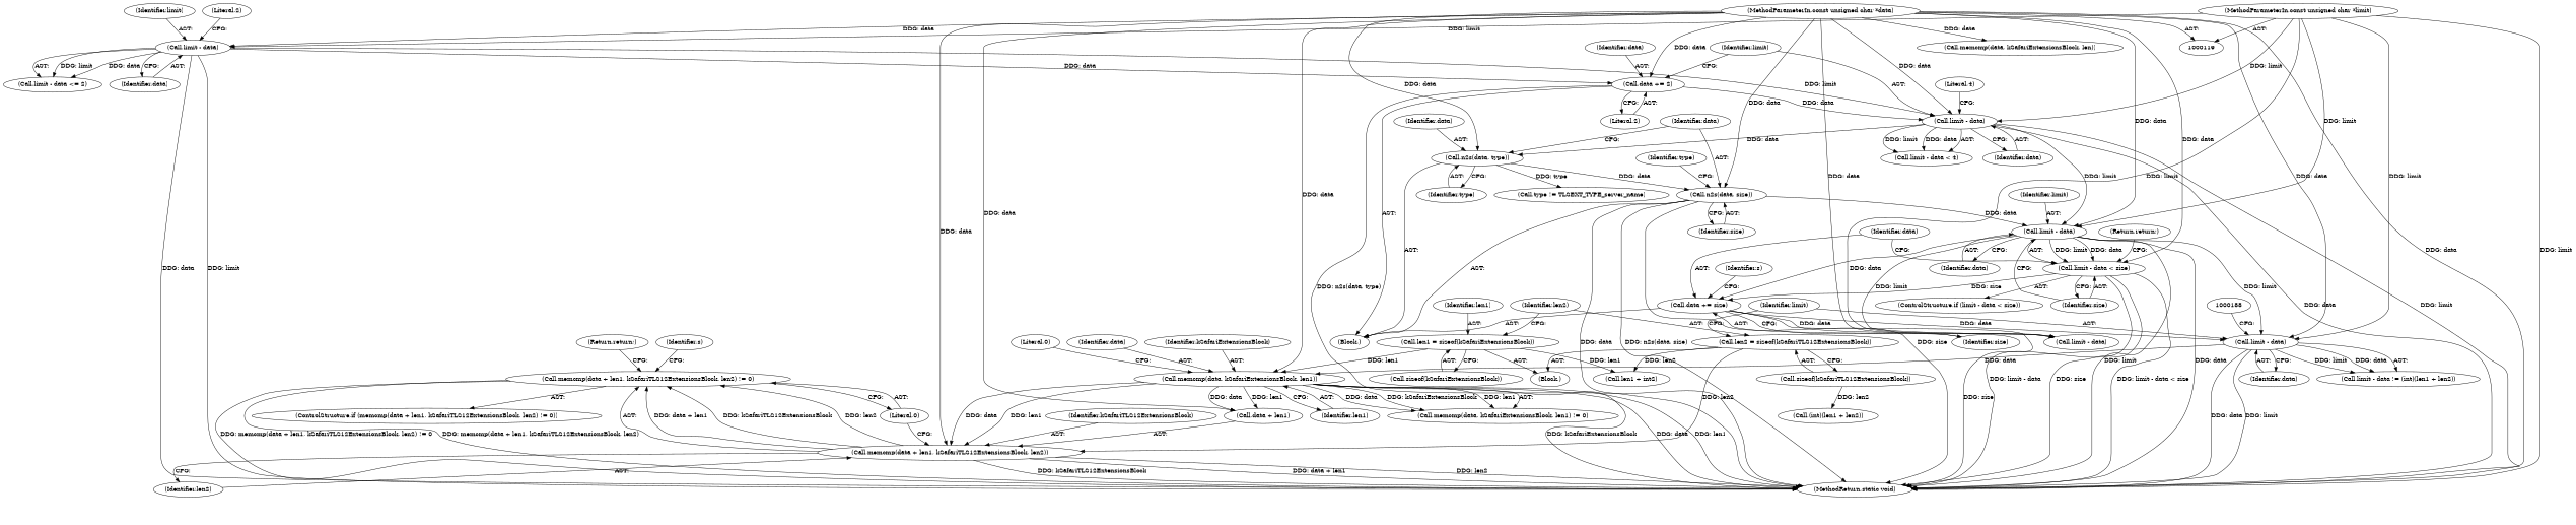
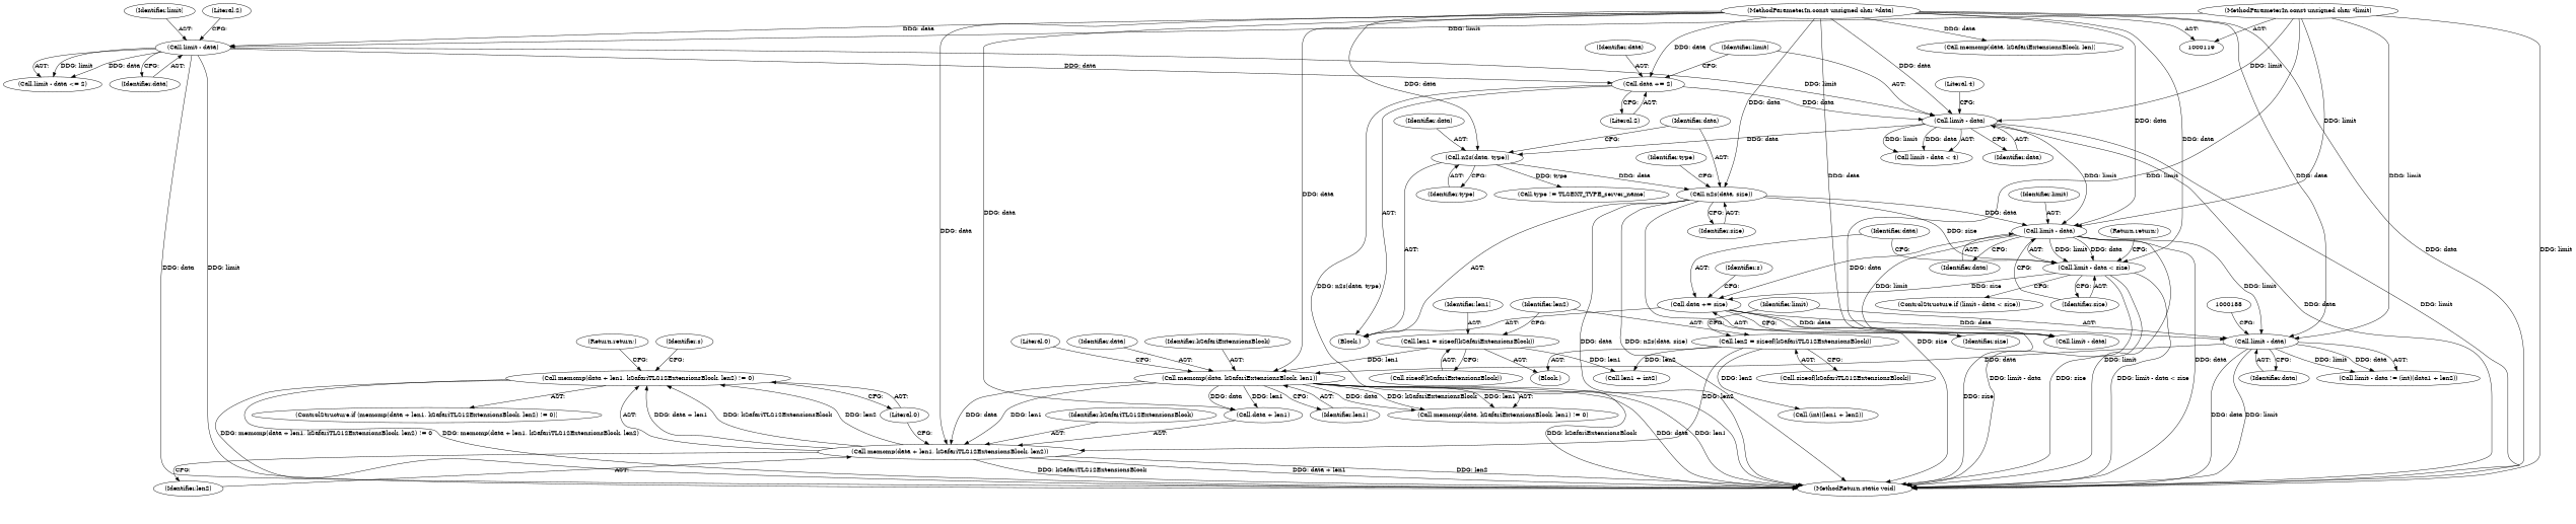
  digraph {
    n1 [label="(Call,memcmp(data + len1, kSafariTLS12ExtensionsBlock, len2) != 0)"]
    n2 [label="(ControlStructure,if (memcmp(data + len1, kSafariTLS12ExtensionsBlock, len2) != 0))"]
    n3 [label="(MethodReturn,static void)"]
    n4 [label="(Literal,0)"]
    n5 [label="(Call,memcmp(data + len1, kSafariTLS12ExtensionsBlock, len2))"]
    n6 [label="(Identifier,len2)"]
    n7 [label="(Call,memcmp(data, kSafariExtensionsBlock, len1))"]
    n8 [label="(Call,memcmp(data, kSafariExtensionsBlock, len1) != 0)"]
    n9 [label="(Call,data + len1)"]
    n10 [label="(Identifier,len1)"]
    n11 [label="(Call,limit - data)"]
-   n12 [label="(Call,limit - data != (int)(len1 + len2))"]
+   n12 [label="(Call,limit - data != (int)(data1 + len2))"]
    n13 [label="(Identifier,data)"]
    n14 [label="(Call,limit - data)"]
    n15 [label="(Call,data += size)"]
    n16 [label="(Call,limit - data < size)"]
    n17 [label="(Call,limit - data)"]
    n18 [label="(Identifier,data)"]
    n19 [label="(Block,)"]
    n20 [label="(Identifier,size)"]
    n21 [label="(Identifier,size)"]
    n22 [label="(ControlStructure,if (limit - data < size))"]
    n23 [label="(Call,limit - data)"]
    n24 [label="(Call,n2s(data, type))"]
    n25 [label="(Identifier,data)"]
    n26 [label="(Call,limit - data < 4)"]
    n27 [label="(Call,n2s(data, size))"]
    n28 [label="(Call,type != TLSEXT_TYPE_server_name)"]
    n29 [label="(Identifier,type)"]
    n30 [label="(Call,limit - data)"]
    n31 [label="(Call,data += 2)"]
    n32 [label="(Call,limit - data <= 2)"]
    n33 [label="(Identifier,data)"]
    n34 [label="(Literal,2)"]
    n35 [label="(MethodParameterIn,const unsigned char *limit)"]
    1000119
    n37 [label="(MethodParameterIn,const unsigned char *data)"]
    n38 [label="(Call,memcmp(data, kSafariExtensionsBlock, len))"]
    n39 [label="(Identifier,size)"]
    n40 [label="(Call,len1 = sizeof(kSafariExtensionsBlock))"]
    n41 [label="(Call,len1 + int2)"]
    n42 [label="(Block,)"]
    n43 [label="(Call,sizeof(kSafariExtensionsBlock))"]
    n44 [label="(Call,(int)(len1 + len2))"]
    n45 [label="(Call,len2 = sizeof(kSafariTLS12ExtensionsBlock))"]
    n46 [label="(Call,sizeof(kSafariTLS12ExtensionsBlock))"]
    n47 [label="(Identifier,data)"]
    n48 [label="(Identifier,len1)"]
    n49 [label="(Identifier,limit)"]
    n50 [label="(Literal,0)"]
    n51 [label="(Identifier,kSafariTLS12ExtensionsBlock)"]
    n52 [label="(Identifier,s)"]
    n53 [label="(Identifier,limit)"]
    n54 [label="(Identifier,data)"]
    n55 [label="(Literal,2)"]
    n56 [label="(Return,return;)"]
    n57 [label="(Identifier,data)"]
    n58 [label="(Return,return;)"]
    n59 [label="(Identifier,data)"]
    n60 [label="(Identifier,limit)"]
    n61 [label="(Identifier,data)"]
    n62 [label="(Literal,4)"]
    n63 [label="(Identifier,limit)"]
    n64 [label="(Identifier,len2)"]
    n65 [label="(Identifier,type)"]
    n66 [label="(Identifier,kSafariExtensionsBlock)"]
    n67 [label="(Identifier,s)"]
    1000188
    n1 -> n2 [label="AST: "]
    n1 -> n3 [label="DDG: memcmp(data + len1, kSafariTLS12ExtensionsBlock, len2)"]
    n1 -> n3 [label="DDG: memcmp(data + len1, kSafariTLS12ExtensionsBlock, len2) != 0"]
    n1 -> n4 [label="CFG: "]
    n4 -> n1 [label="AST: "]
    n4 -> n5 [label="CFG: "]
    n5 -> n1 [label="AST: "]
    n5 -> n1 [label="DDG: data + len1"]
    n5 -> n1 [label="DDG: kSafariTLS12ExtensionsBlock"]
    n5 -> n1 [label="DDG: len2"]
    n5 -> n3 [label="DDG: len2"]
    n5 -> n3 [label="DDG: kSafariTLS12ExtensionsBlock"]
    n5 -> n3 [label="DDG: data + len1"]
    n5 -> n6 [label="CFG: "]
    n6 -> n5 [label="AST: "]
    n7 -> n3 [label="DDG: kSafariExtensionsBlock"]
    n7 -> n3 [label="DDG: data"]
    n7 -> n3 [label="DDG: len1"]
    n7 -> n5 [label="DDG: data"]
    n7 -> n5 [label="DDG: len1"]
    n7 -> n8 [label="AST: "]
    n7 -> n8 [label="DDG: data"]
    n7 -> n8 [label="DDG: kSafariExtensionsBlock"]
    n7 -> n8 [label="DDG: len1"]
    n7 -> n9 [label="DDG: data"]
    n7 -> n9 [label="DDG: len1"]
    n7 -> n10 [label="CFG: "]
    n9 -> n5 [label="AST: "]
    n10 -> n7 [label="AST: "]
    n11 -> n3 [label="DDG: limit"]
    n11 -> n3 [label="DDG: data"]
    n11 -> n7 [label="DDG: data"]
    n11 -> n12 [label="AST: "]
    n11 -> n12 [label="DDG: limit"]
    n11 -> n12 [label="DDG: data"]
    n11 -> n13 [label="CFG: "]
    n13 -> n11 [label="AST: "]
    n14 -> n3 [label="DDG: limit"]
    n14 -> n3 [label="DDG: data"]
    n14 -> n11 [label="DDG: limit"]
    n14 -> n15 [label="DDG: data"]
    n14 -> n16 [label="AST: "]
    n14 -> n16 [label="DDG: limit"]
    n14 -> n16 [label="DDG: data"]
    n14 -> n17 [label="DDG: limit"]
    n14 -> n18 [label="CFG: "]
    n15 -> n3 [label="DDG: size"]
    n15 -> n11 [label="DDG: data"]
    n15 -> n17 [label="DDG: data"]
    n15 -> n19 [label="AST: "]
    n15 -> n20 [label="CFG: "]
    n16 -> n3 [label="DDG: limit - data < size"]
    n16 -> n3 [label="DDG: limit - data"]
    n16 -> n3 [label="DDG: size"]
    n16 -> n15 [label="DDG: size"]
    n16 -> n21 [label="CFG: "]
-   n16 -> n22 [label="AST: "]
+   n16 -> n22 [label="CFG: "]
    n18 -> n14 [label="AST: "]
    n20 -> n15 [label="AST: "]
    n21 -> n14 [label="CFG: "]
    n21 -> n16 [label="AST: "]
    n23 -> n3 [label="DDG: data"]
    n23 -> n3 [label="DDG: limit"]
    n23 -> n14 [label="DDG: limit"]
    n23 -> n24 [label="DDG: data"]
    n23 -> n25 [label="CFG: "]
    n23 -> n26 [label="AST: "]
    n23 -> n26 [label="DDG: limit"]
    n23 -> n26 [label="DDG: data"]
    n24 -> n19 [label="AST: "]
    n24 -> n27 [label="DDG: data"]
    n24 -> n28 [label="DDG: type"]
    n24 -> n29 [label="CFG: "]
    n25 -> n23 [label="AST: "]
    n27 -> n3 [label="DDG: data"]
    n27 -> n3 [label="DDG: n2s(data, size)"]
    n27 -> n3 [label="DDG: size"]
    n27 -> n14 [label="DDG: data"]
+   n27 -> n16 [label="DDG: size"]
    n27 -> n19 [label="AST: "]
    n27 -> n39 [label="CFG: "]
    n29 -> n24 [label="AST: "]
    n30 -> n3 [label="DDG: data"]
    n30 -> n3 [label="DDG: limit"]
    n30 -> n23 [label="DDG: limit"]
    n30 -> n31 [label="DDG: data"]
    n30 -> n32 [label="AST: "]
    n30 -> n32 [label="DDG: limit"]
    n30 -> n32 [label="DDG: data"]
    n30 -> n33 [label="CFG: "]
    n31 -> n3 [label="DDG: n2s(data, type)"]
    n31 -> n19 [label="AST: "]
    n31 -> n23 [label="DDG: data"]
    n31 -> n34 [label="CFG: "]
    n33 -> n30 [label="AST: "]
    n34 -> n31 [label="AST: "]
    n35 -> n3 [label="DDG: limit"]
    n35 -> n11 [label="DDG: limit"]
    n35 -> n14 [label="DDG: limit"]
    n35 -> n17 [label="DDG: limit"]
    n35 -> n23 [label="DDG: limit"]
    n35 -> n30 [label="DDG: limit"]
    n35 -> 1000119 [label="AST: "]
    n37 -> n3 [label="DDG: data"]
    n37 -> n5 [label="DDG: data"]
    n37 -> n7 [label="DDG: data"]
    n37 -> n9 [label="DDG: data"]
    n37 -> n11 [label="DDG: data"]
    n37 -> n14 [label="DDG: data"]
    n37 -> n16 [label="DDG: data"]
    n37 -> n17 [label="DDG: data"]
    n37 -> n23 [label="DDG: data"]
    n37 -> n24 [label="DDG: data"]
    n37 -> n27 [label="DDG: data"]
    n37 -> n30 [label="DDG: data"]
    n37 -> n31 [label="DDG: data"]
    n37 -> 1000119 [label="AST: "]
    n37 -> n38 [label="DDG: data"]
    n39 -> n27 [label="AST: "]
    n40 -> n7 [label="DDG: len1"]
    n40 -> n41 [label="DDG: len1"]
    n40 -> n42 [label="AST: "]
    n40 -> n43 [label="CFG: "]
    n43 -> n40 [label="AST: "]
    n45 -> n5 [label="DDG: len2"]
    n45 -> n41 [label="DDG: len2"]
    n45 -> n42 [label="AST: "]
-   n46 -> n44 [label="DDG: len2"]
+   n45 -> n44 [label="DDG: len2"]
    n45 -> n46 [label="CFG: "]
    n46 -> n45 [label="AST: "]
    n47 -> n31 [label="AST: "]
    n48 -> n40 [label="AST: "]
    n49 -> n14 [label="AST: "]
    n50 -> n7 [label="CFG: "]
    n51 -> n5 [label="AST: "]
    n52 -> n15 [label="CFG: "]
    n53 -> n11 [label="AST: "]
    n53 -> n45 [label="CFG: "]
    n54 -> n7 [label="AST: "]
    n55 -> n30 [label="CFG: "]
    n56 -> n16 [label="CFG: "]
    n57 -> n24 [label="CFG: "]
    n57 -> n27 [label="AST: "]
    n58 -> n1 [label="CFG: "]
    n59 -> n24 [label="AST: "]
    n60 -> n23 [label="AST: "]
    n60 -> n31 [label="CFG: "]
    n61 -> n15 [label="AST: "]
    n61 -> n16 [label="CFG: "]
    n62 -> n23 [label="CFG: "]
    n63 -> n30 [label="AST: "]
    n64 -> n40 [label="CFG: "]
    n64 -> n45 [label="AST: "]
    n65 -> n27 [label="CFG: "]
    n66 -> n7 [label="AST: "]
    n67 -> n1 [label="CFG: "]
    1000188 -> n11 [label="CFG: "]
  }
